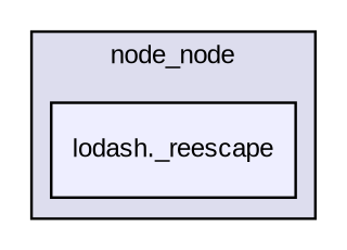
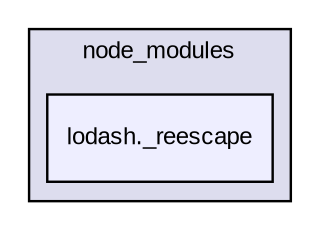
  digraph {
    compound=true
    fontname="Liberation Sans"
    n1 [fillcolor="#eeeeff" fontname="Liberation Sans" fontsize=10 label="lodash._reescape" pencolor=black shape=box style=filled]
    subgraph cluster_1 {
      bgcolor="#ddddee"
      fontsize=10
-     label=node_node
+     label=node_modules
      pencolor=black
      n1
    }
  }
